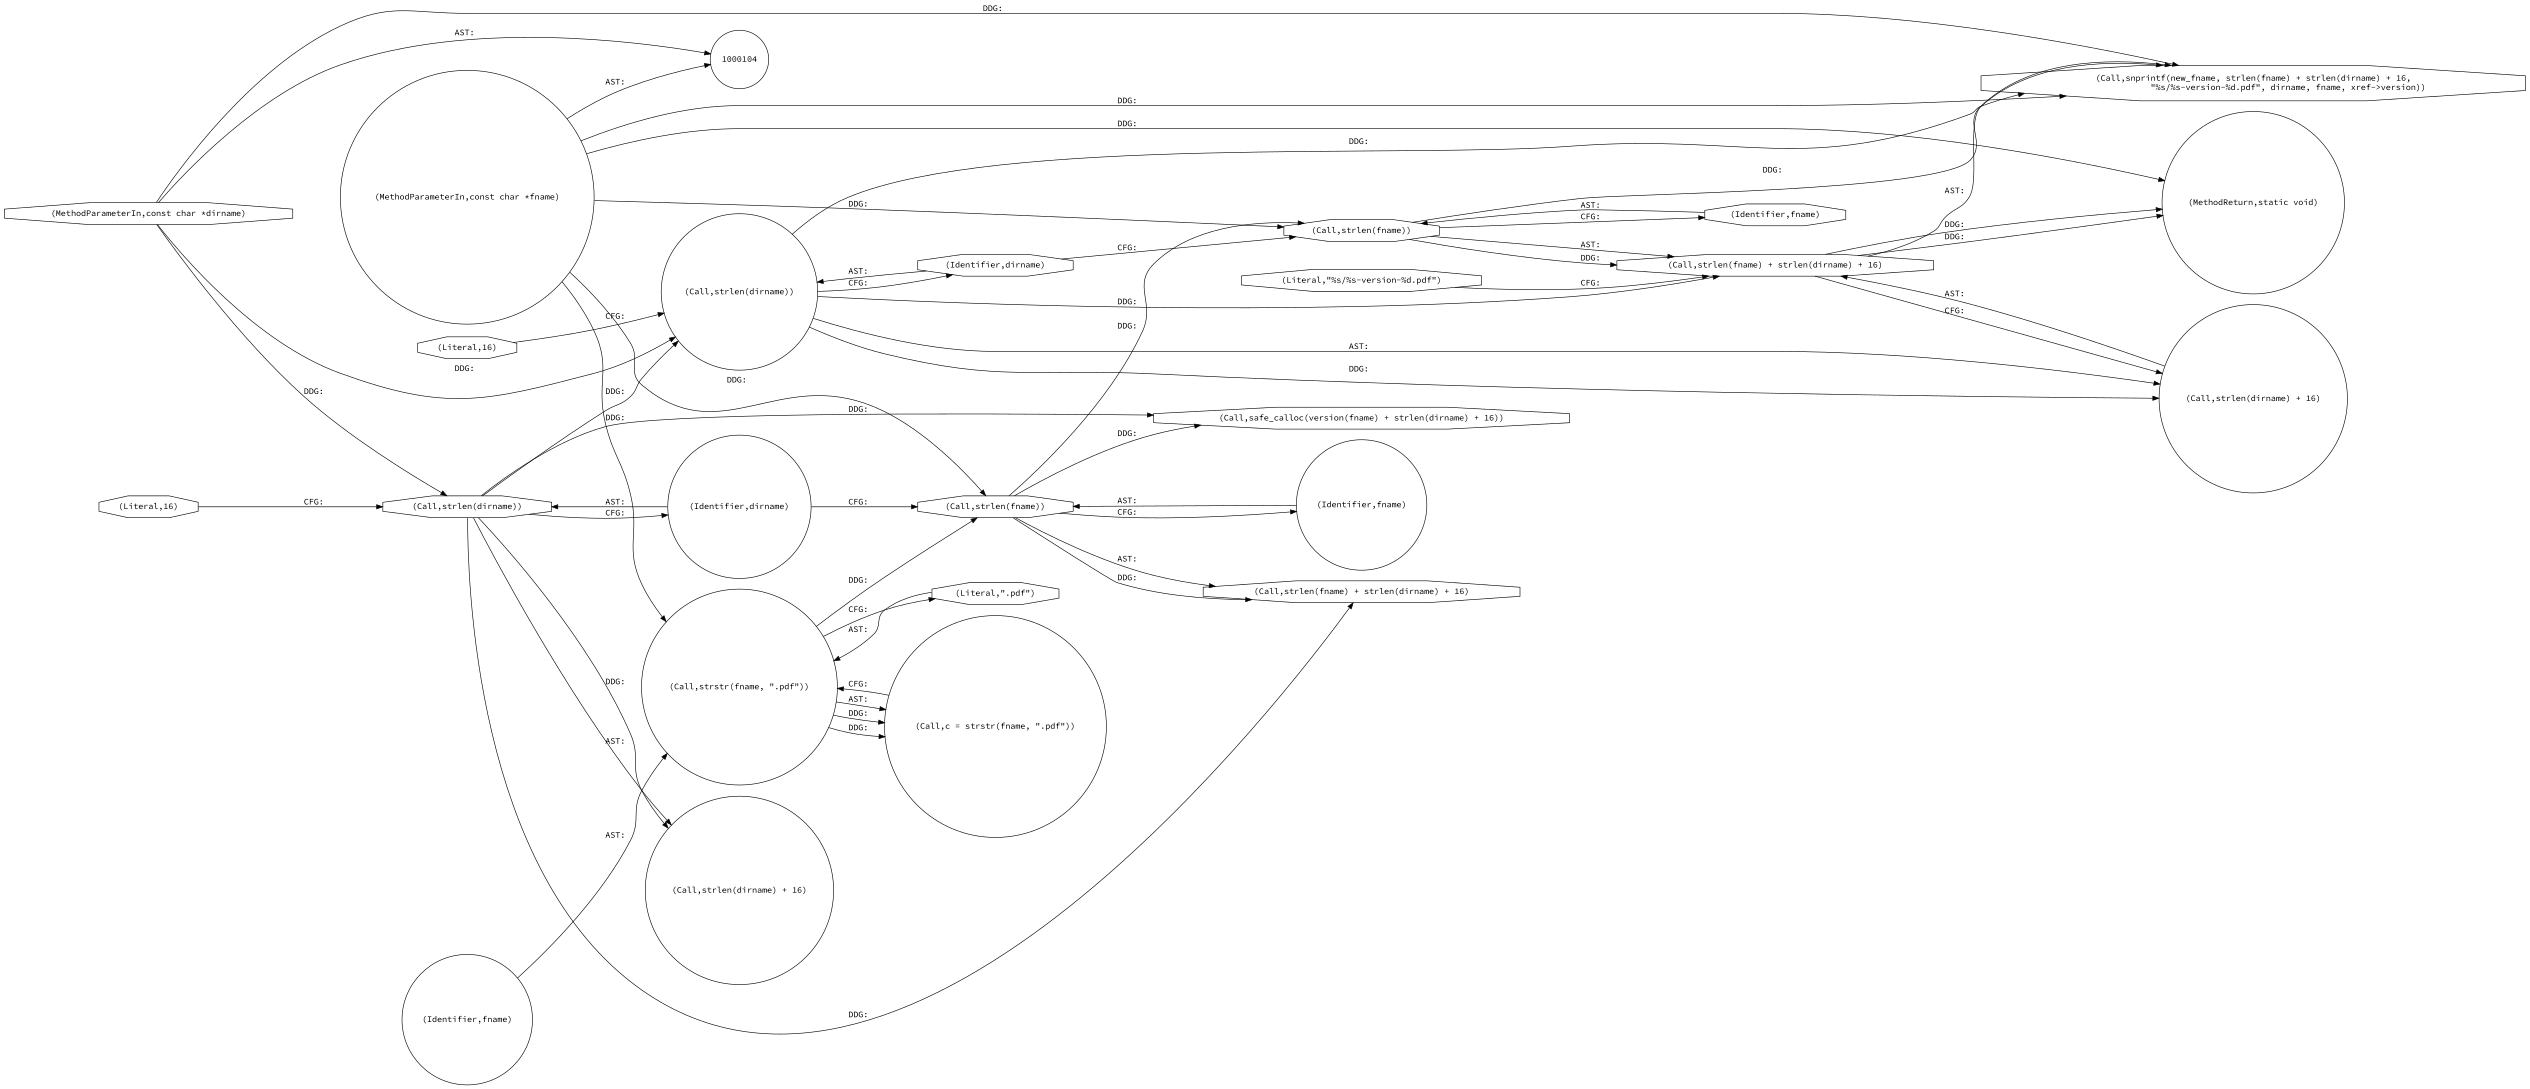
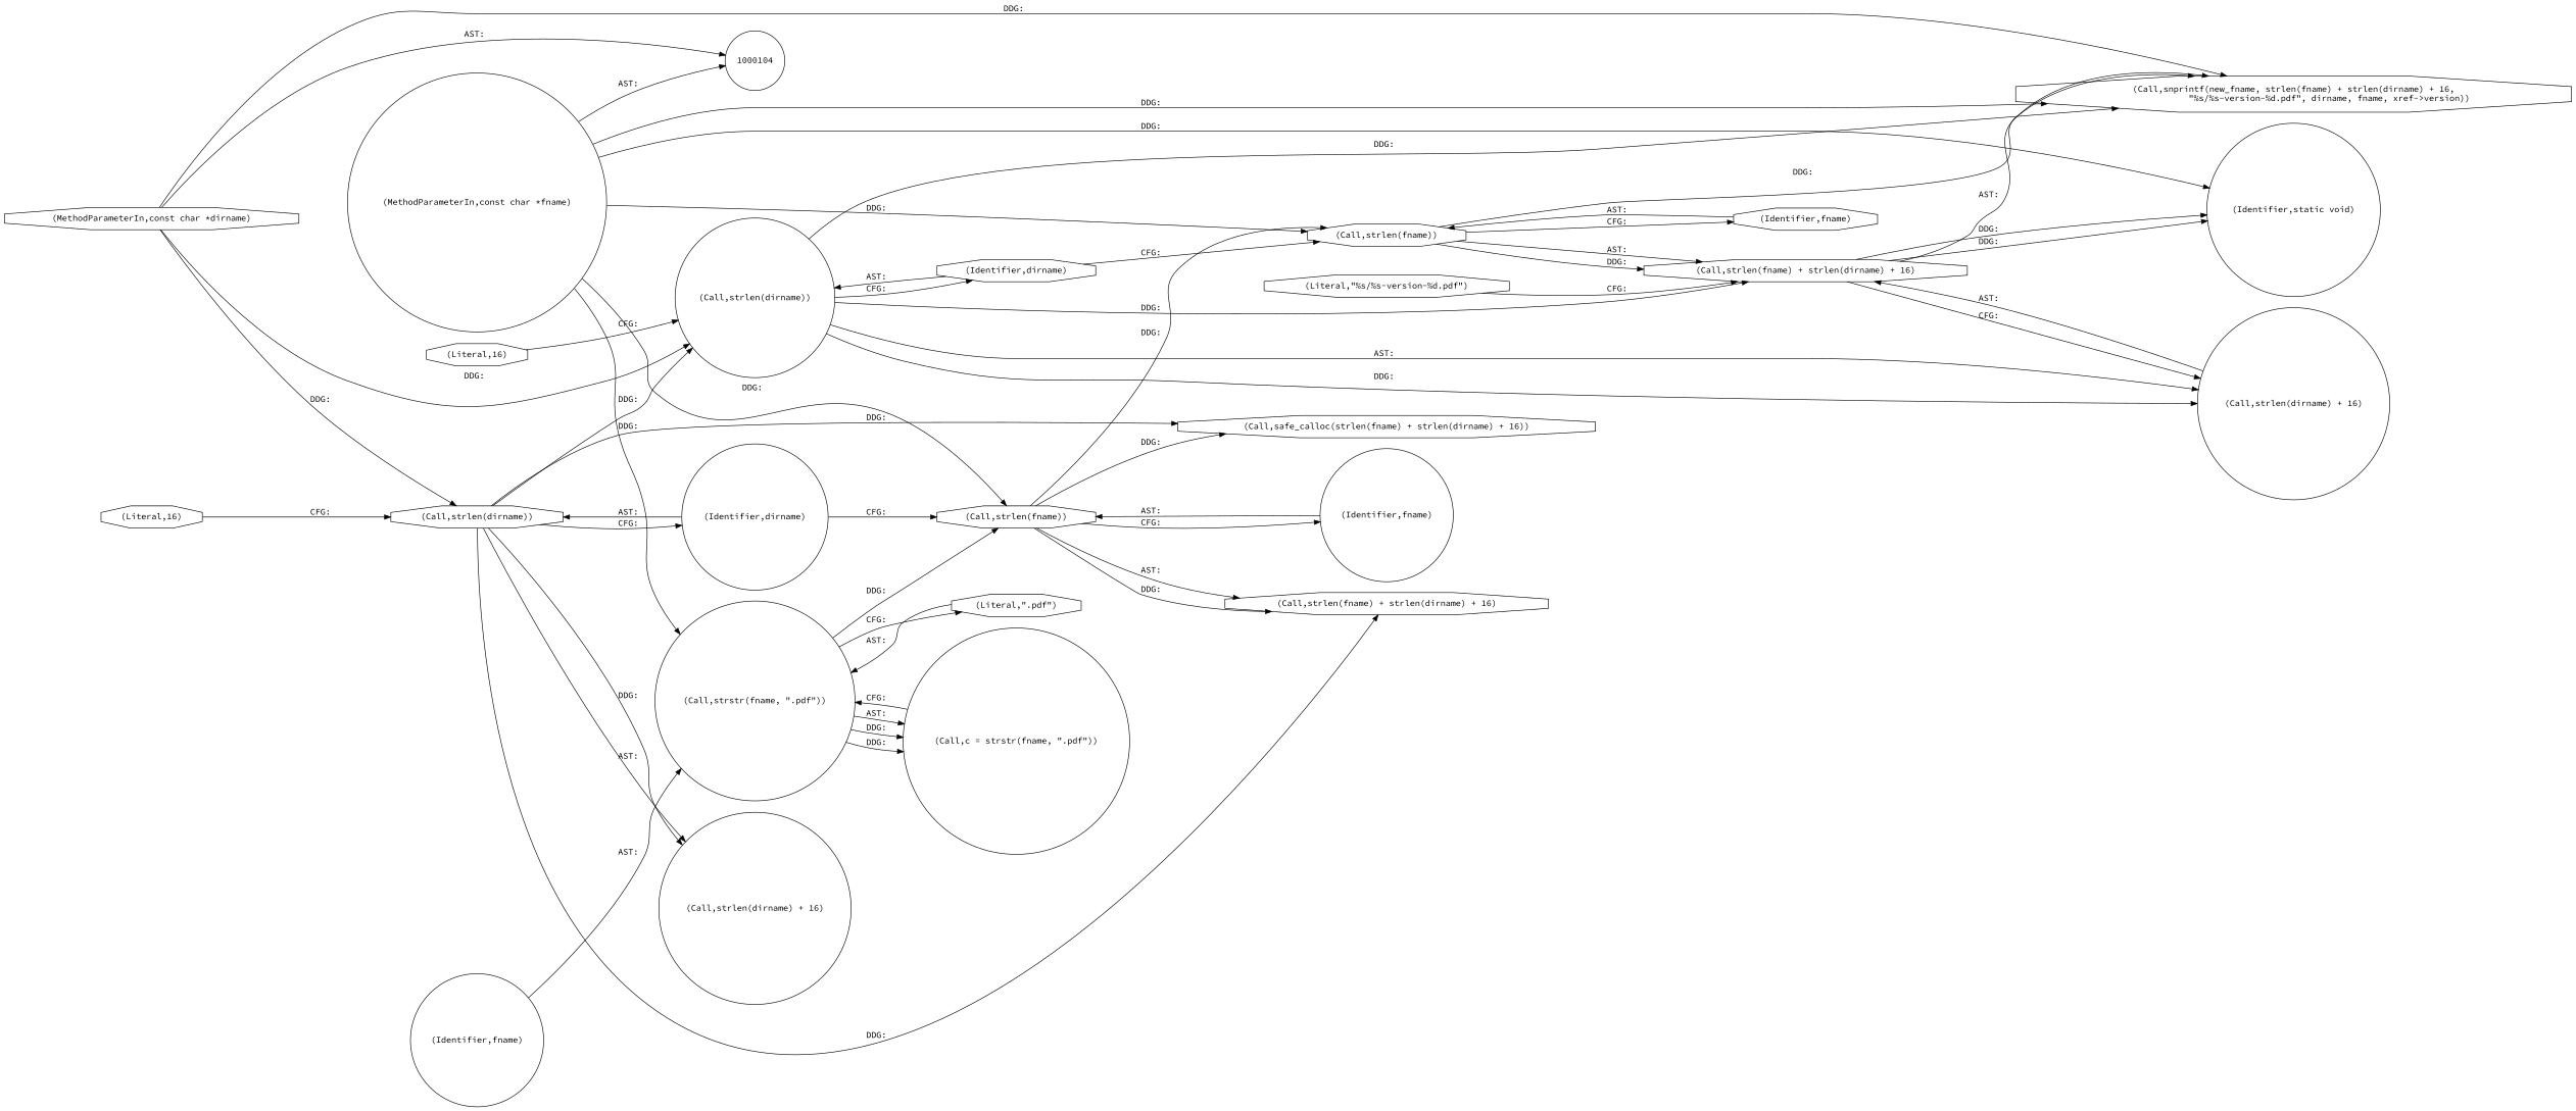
  digraph {
    fontname="Source Code Pro"
    rankdir=LR
    node [fontname="Source Code Pro" shape=octagon]
    edge [fontname="Source Code Pro"]
    n1 [label="(Call,strlen(fname) + strlen(dirname) + 16)"]
-   n2 [label="(MethodReturn,static void)" shape=circle]
+   n2 [label="(Identifier,static void)" shape=circle]
    n3 [label="(Call,strlen(dirname) + 16)" shape=circle]
    n4 [label="(Call,snprintf(new_fname, strlen(fname) + strlen(dirname) + 16,\n              \"%s/%s-version-%d.pdf\", dirname, fname, xref->version))"]
    n5 [label="(Call,strlen(fname))"]
    n6 [label="(Identifier,fname)"]
    n7 [label="(Call,strlen(fname))"]
    n8 [label="(Identifier,fname)" shape=circle]
-   n9 [label="(Call,safe_calloc(version(fname) + strlen(dirname) + 16))"]
+   n9 [label="(Call,safe_calloc(strlen(fname) + strlen(dirname) + 16))"]
    n10 [label="(Call,strlen(fname) + strlen(dirname) + 16)"]
    n11 [label="(Call,strstr(fname, \".pdf\"))" shape=circle]
    n12 [label="(Literal,\".pdf\")"]
    n13 [label="(Call,c = strstr(fname, \".pdf\"))" shape=circle]
    n14 [label="(MethodParameterIn,const char *fname)" shape=circle]
    1000104 [shape=circle]
    n16 [label="(Call,strlen(dirname))" shape=circle]
    n17 [label="(Identifier,dirname)"]
    n18 [label="(Call,strlen(dirname))"]
    n19 [label="(Call,strlen(dirname) + 16)" shape=circle]
    n20 [label="(Identifier,dirname)" shape=circle]
    n21 [label="(MethodParameterIn,const char *dirname)"]
    n22 [label="(Literal,\"%s/%s-version-%d.pdf\")"]
    n23 [label="(Identifier,fname)" shape=circle]
    n24 [label="(Literal,16)"]
    n25 [label="(Literal,16)"]
    n1 -> n2 [label="DDG: "]
    n1 -> n2 [label="DDG: "]
    n1 -> n3 [label="CFG: "]
    n1 -> n4 [label="AST: "]
    n3 -> n1 [label="AST: "]
    n5 -> n1 [label="AST: "]
    n5 -> n1 [label="DDG: "]
    n5 -> n4 [label="DDG: "]
    n5 -> n6 [label="CFG: "]
    n6 -> n5 [label="AST: "]
    n7 -> n5 [label="DDG: "]
    n7 -> n8 [label="CFG: "]
    n7 -> n9 [label="DDG: "]
    n7 -> n10 [label="AST: "]
    n7 -> n10 [label="DDG: "]
    n8 -> n7 [label="AST: "]
    n11 -> n7 [label="DDG: "]
    n11 -> n12 [label="CFG: "]
    n11 -> n13 [label="AST: "]
    n11 -> n13 [label="DDG: "]
    n11 -> n13 [label="DDG: "]
    n12 -> n11 [label="AST: "]
    n13 -> n11 [label="CFG: "]
    n14 -> n2 [label="DDG: "]
    n14 -> n4 [label="DDG: "]
    n14 -> n5 [label="DDG: "]
    n14 -> n7 [label="DDG: "]
    n14 -> n11 [label="DDG: "]
    n14 -> 1000104 [label="AST: "]
    n16 -> n1 [label="DDG: "]
    n16 -> n3 [label="AST: "]
    n16 -> n3 [label="DDG: "]
    n16 -> n4 [label="DDG: "]
    n16 -> n17 [label="CFG: "]
    n17 -> n5 [label="CFG: "]
    n17 -> n16 [label="AST: "]
    n18 -> n9 [label="DDG: "]
    n18 -> n10 [label="DDG: "]
    n18 -> n16 [label="DDG: "]
    n18 -> n19 [label="AST: "]
    n18 -> n19 [label="DDG: "]
    n18 -> n20 [label="CFG: "]
    n20 -> n7 [label="CFG: "]
    n20 -> n18 [label="AST: "]
    n21 -> n4 [label="DDG: "]
    n21 -> 1000104 [label="AST: "]
    n21 -> n16 [label="DDG: "]
    n21 -> n18 [label="DDG: "]
    n22 -> n1 [label="CFG: "]
    n23 -> n11 [label="AST: "]
    n24 -> n16 [label="CFG: "]
    n25 -> n18 [label="CFG: "]
  }
